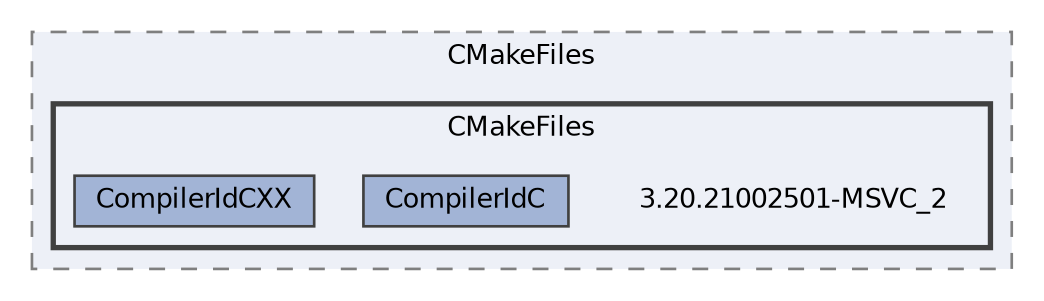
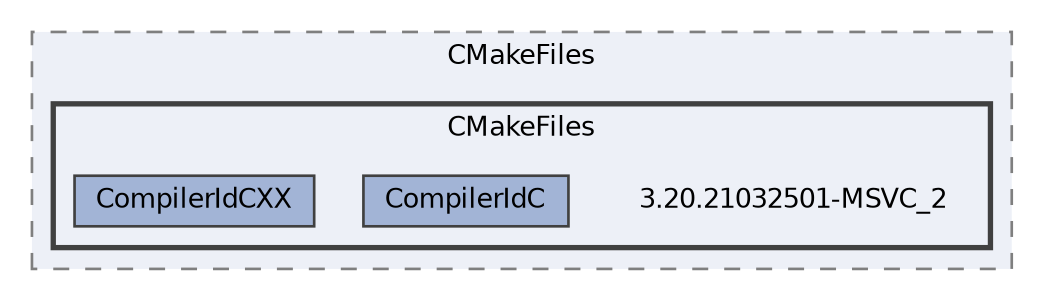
  digraph {
    compound=true
    node [fontname=Helvetica fontsize=10 shape=box color=grey25 fillcolor="#a2b4d6" style=filled]
-   n1 [height=0.2 label="3.20.21002501-MSVC_2" shape=plaintext width=0.4 color="" fillcolor="" style=""]
+   n1 [height=0.2 label="3.20.21032501-MSVC_2" shape=plaintext width=0.4 color="" fillcolor="" style=""]
    n2 [height=0.2 label=CompilerIdC width=0.4]
    n3 [height=0.2 label=CompilerIdCXX width=0.4]
    subgraph cluster_1 {
      bgcolor="#edf0f7"
      fontname=Helvetica
      fontsize=10
      label=CMakeFiles
      pencolor=grey50
      style="filled,dashed"
      subgraph cluster_2 {
        bgcolor="#edf0f7"
        fontname=Helvetica
        fontsize=10
        pencolor=grey25
        style="filled,bold"
        n1
        n2
        n3
      }
    }
  }
